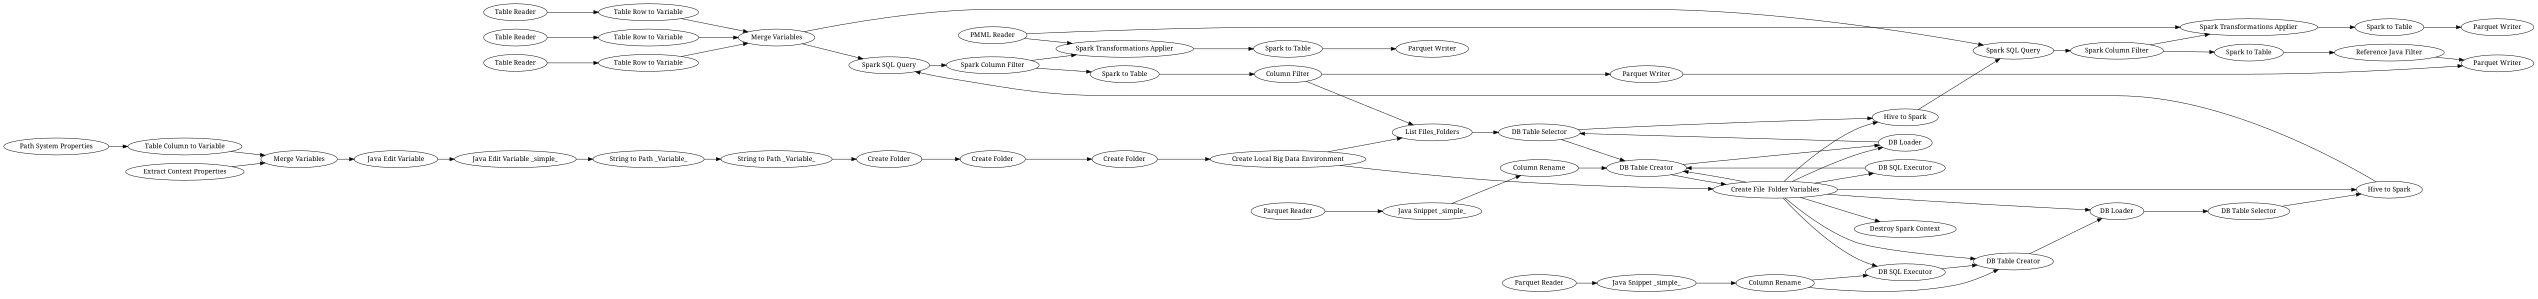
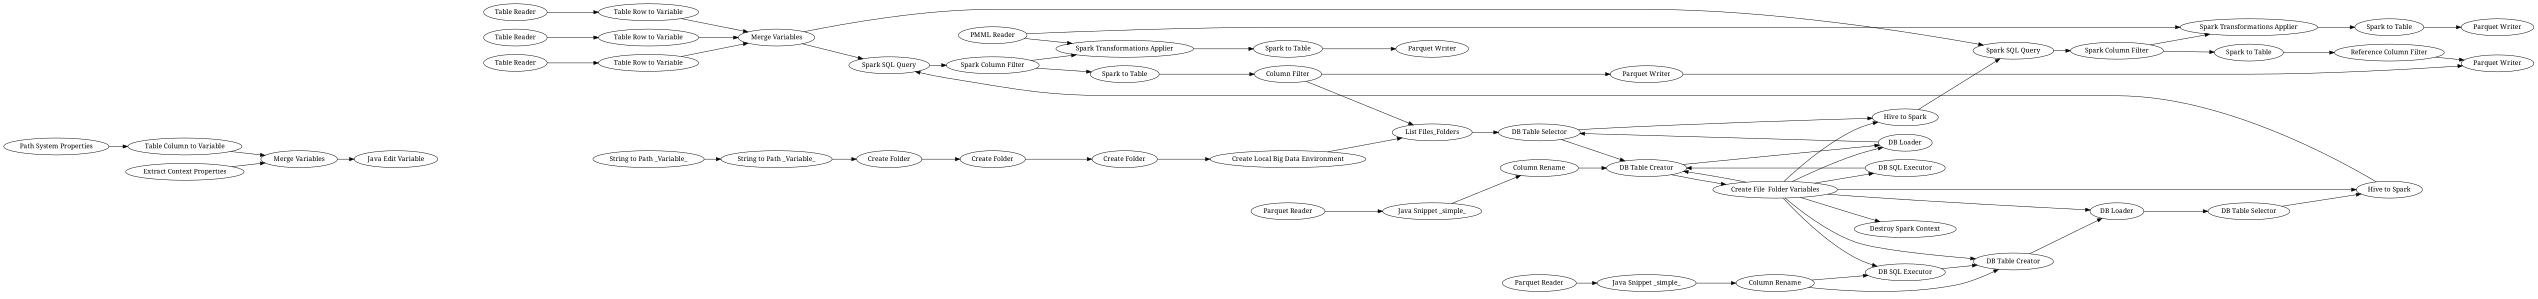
  digraph {
    fontname="Noto Serif"
    rankdir=LR
    node [fontname="Noto Serif"]
    edge [fontname="Noto Serif"]
    n1 [label="Table Reader"]
    n2 [label="Table Row to Variable"]
    n3 [label="Merge Variables"]
    n4 [label="Spark SQL Query"]
    n5 [label="Spark SQL Query"]
    n6 [label="Create File_Folder Variables"]
    n7 [label="Destroy Spark Context"]
    n8 [label="Hive to Spark"]
    n9 [label="DB Table Creator"]
    n10 [label="Hive to Spark"]
    n11 [label="DB SQL Executor"]
    n12 [label="DB Loader"]
    n13 [label="DB Table Creator"]
    n14 [label="DB Loader"]
    n15 [label="DB SQL Executor"]
    n16 [label="DB Table Selector"]
    n17 [label="DB Table Selector"]
    n18 [label="Spark Column Filter"]
    n19 [label="Table Column to Variable"]
    n20 [label="Merge Variables"]
    n21 [label="Java Edit Variable"]
-   n22 [label="Java Edit Variable _simple_"]
    n23 [label="Column Rename"]
    n24 [label="Spark Column Filter"]
    n25 [label="String to Path _Variable_"]
    n26 [label="String to Path _Variable_"]
    n27 [label="Create Folder"]
    n28 [label="Create Folder"]
    n29 [label="Java Snippet _simple_"]
    n30 [label="Column Rename"]
    n31 [label="Spark Transformations Applier"]
    n32 [label="Spark to Table"]
    n33 [label="Spark to Table"]
    n34 [label="Parquet Writer"]
    n35 [label="Parquet Writer"]
    n36 [label="Parquet Writer"]
    n37 [label="Table Row to Variable"]
-   n38 [label="Reference Java Filter"]
+   n38 [label="Reference Column Filter"]
    n39 [label="PMML Reader"]
    n40 [label="Spark Transformations Applier"]
    n41 [label="Spark to Table"]
    n42 [label="Parquet Writer"]
    n43 [label="Spark to Table"]
    n44 [label="Column Filter"]
    n45 [label="Java Snippet _simple_"]
    n46 [label="Create Local Big Data Environment"]
    n47 [label="List Files_Folders"]
    n48 [label="Parquet Reader"]
    n49 [label="Parquet Reader"]
    n50 [label="Table Reader"]
    n51 [label="Table Row to Variable"]
    n52 [label="Extract Context Properties"]
    n53 [label="Table Reader"]
    n54 [label="Create Folder"]
    n55 [label="Path System Properties"]
    n1 -> n2
    n2 -> n3
    n3 -> n4
    n3 -> n5
    n4 -> n18
    n5 -> n24
    n6 -> n7
    n6 -> n8
    n6 -> n9
    n6 -> n10
    n6 -> n11
    n6 -> n12
    n6 -> n13
    n6 -> n14
    n6 -> n15
    n8 -> n4
    n9 -> n12
    n10 -> n5
    n11 -> n9
    n12 -> n16
    n13 -> n6
    n13 -> n14
    n14 -> n17
    n15 -> n13
    n16 -> n8
    n17 -> n10
    n17 -> n13
    n18 -> n40
    n18 -> n43
    n19 -> n20
    n20 -> n21
-   n21 -> n22
-   n22 -> n25
    n23 -> n9
    n23 -> n11
    n24 -> n31
    n24 -> n32
    n25 -> n26
    n26 -> n27
    n27 -> n28
    n28 -> n54
    n29 -> n30
    n30 -> n13
    n31 -> n33
    n32 -> n38
    n33 -> n34
    n35 -> n36
    n37 -> n3
    n38 -> n36
    n39 -> n31
    n39 -> n40
    n40 -> n41
    n41 -> n42
    n43 -> n44
    n44 -> n35
    n44 -> n47
    n45 -> n23
-   n46 -> n6
    n46 -> n47
    n47 -> n17
    n48 -> n29
    n49 -> n45
    n50 -> n51
    n51 -> n3
    n52 -> n20
    n53 -> n37
    n54 -> n46
    n55 -> n19
  }
